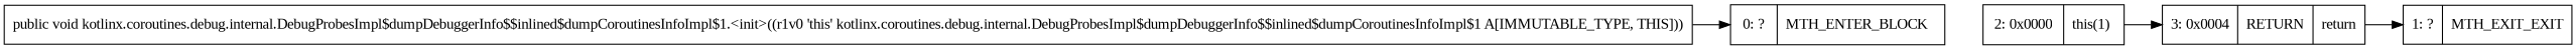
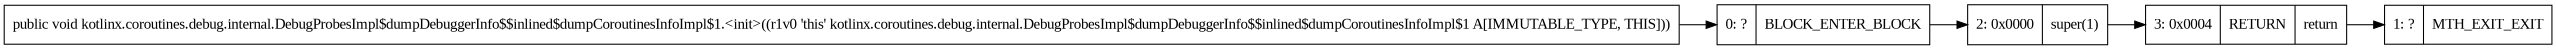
  digraph {
    fontname="Liberation Serif"
    rankdir=LR
    node [fontname="Liberation Serif" shape=record]
    edge [fontname="Liberation Serif"]
-   n1 [label="{0\:\ ?|MTH_ENTER_BLOCK\l}"]
-   n2 [label="{2\:\ 0x0000|this(1)\l}"]
+   n1 [label="{0\:\ ?|BLOCK_ENTER_BLOCK\l}"]
+   n2 [label="{2\:\ 0x0000|super(1)\l}"]
    n3 [label="{3\:\ 0x0004|RETURN\l|return\l}"]
    n4 [label="{1\:\ ?|MTH_EXIT_EXIT\l}"]
    n5 [label="{public void kotlinx.coroutines.debug.internal.DebugProbesImpl$dumpDebuggerInfo$$inlined$dumpCoroutinesInfoImpl$1.\<init\>((r1v0 'this' kotlinx.coroutines.debug.internal.DebugProbesImpl$dumpDebuggerInfo$$inlined$dumpCoroutinesInfoImpl$1 A[IMMUTABLE_TYPE, THIS])) }"]
+   n1 -> n2
    n2 -> n3
    n3 -> n4
    n5 -> n1
  }
